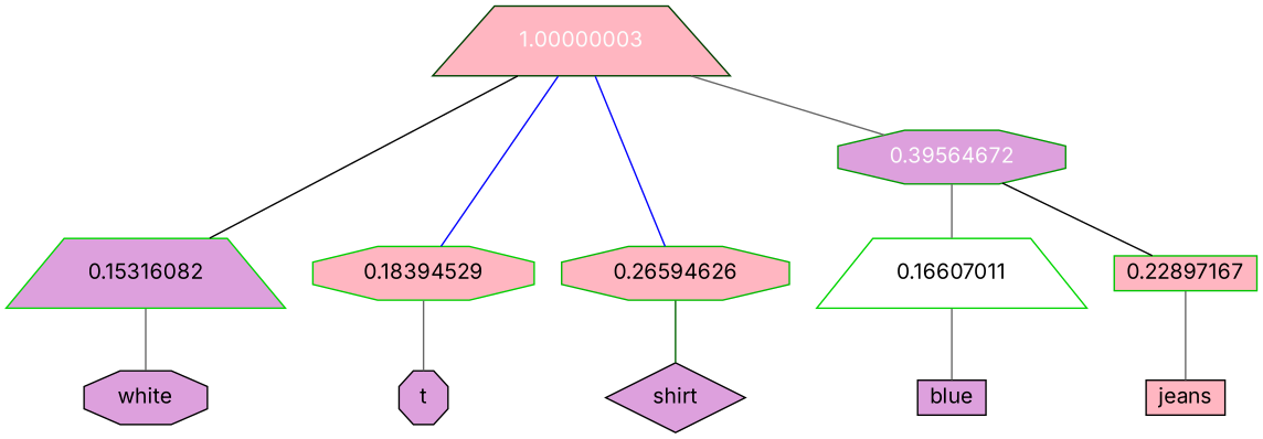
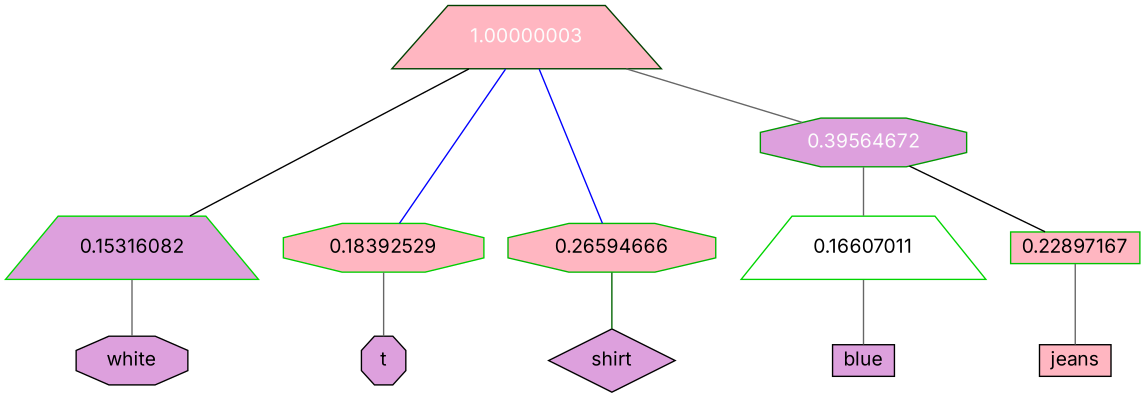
  graph {
    fontname=Inter
    node [color=black fillcolor=plum fontname=Inter format=png nodesep=0.001 ordering=out overlap_scaling=0.01 ranksep=0.001 shape=octagon style=filled]
    edge [color=gray40 fontname=Inter]
    n1 [height=0.15 label=blue shape=box style="filled,solid" width=0.15]
    n2 [fillcolor=lightpink height=0.15 label=jeans shape=box style="filled,solid" width=0.15]
    n3 [height=0.15 label=white style="filled,solid" width=0.15]
    n4 [height=0.15 label=t style="filled,solid" width=0.15]
    n5 [height=0.15 label=shirt shape=diamond style="filled,solid" width=0.15]
    n6 [color="0.334 1.000 0.834" fillcolor=white fontcolor=black height=0.15 label=0.16607011 shape=trapezium width=0.15]
    n7 [color="0.334 1.000 0.771" fillcolor=lightpink fontcolor=black height=0.15 label=0.22897167 shape=box width=0.15]
    n8 [color="0.334 1.000 0.847" fontcolor=black height=0.15 label=0.15316082 shape=trapezium width=0.15]
-   n9 [color="0.334 1.000 0.816" fillcolor=lightpink fontcolor=black height=0.15 label=0.18394529 width=0.15]
-   n10 [color="0.334 1.000 0.734" fillcolor=lightpink fontcolor=black height=0.15 label=0.26594626 width=0.15]
+   n9 [color="0.334 1.000 0.816" fillcolor=lightpink fontcolor=black height=0.15 label=0.18392529 width=0.15]
+   n10 [color="0.334 1.000 0.734" fillcolor=lightpink fontcolor=black height=0.15 label=0.26594666 width=0.15]
    n11 [color="0.334 1.000 0.250" fillcolor=lightpink fontcolor=grey99 height=0.15 label=1.00000003 shape=trapezium width=0.15]
    n12 [color="0.334 1.000 0.604" fontcolor=grey99 height=0.15 label=0.39564672 width=0.15]
    subgraph sub_1 {
      rank=same
      n1
      n2
      n3
      n4
      n5
    }
    subgraph sub_2 {
      rank=same
      n6
      n7
      n8
      n9
      n10
    }
    n6 -- n1
    n7 -- n2
    n8 -- n3
    n9 -- n4
    n10 -- n5 [color=darkgreen]
    n11 -- n8 [color=black]
    n11 -- n9 [color=blue]
    n11 -- n10 [color=blue]
    n11 -- n12
    n12 -- n6
    n12 -- n7 [color=black]
  }
